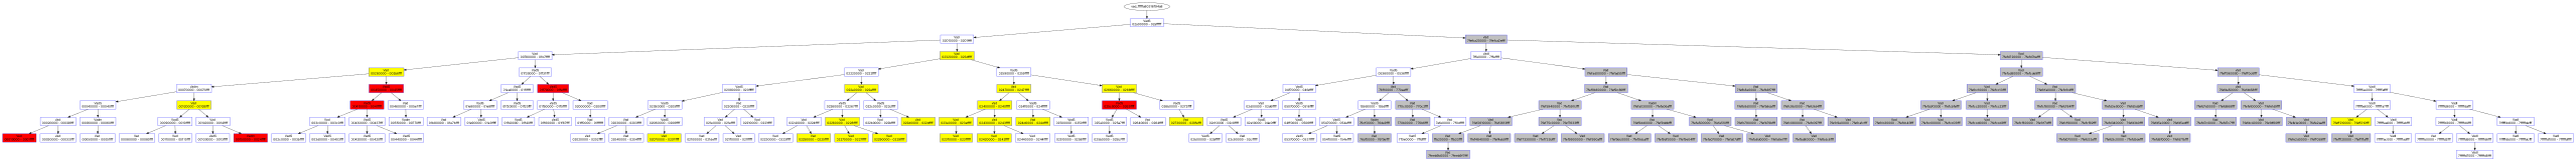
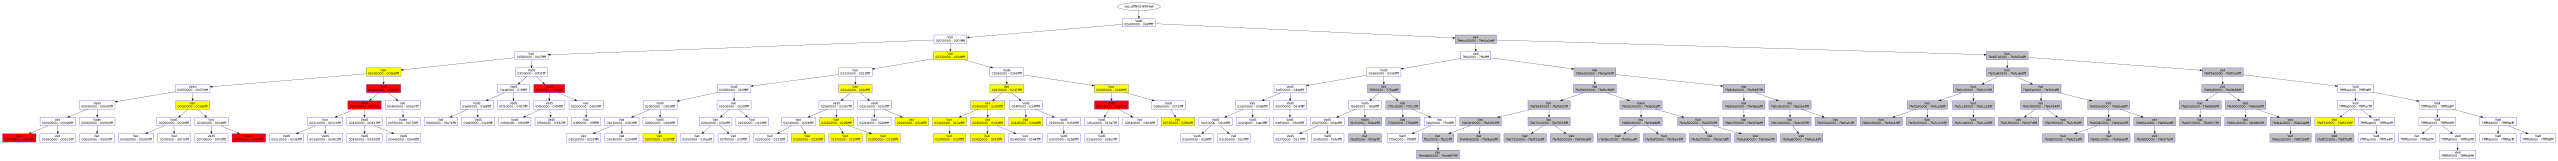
  digraph {
    rankdir=TB
    fontname=Inter
    node [color=blue fillcolor=white shape=record style=filled fontname=Inter]
    edge [fontname=Inter]
    n1 [label="{ VadS\n02a00000 - 02afffff }"]
-   vad_fffffa80316f94a8 [color="" fillcolor="" shape="" style=""]
+   vad_fffffa80316f94a8 [label=vad_afff80316f94a8 color="" fillcolor="" shape="" style=""]
    n3 [label="{ Vad \n02010000 - 0201ffff }"]
    n4 [fillcolor=gray label="{ Vad \n7fefca20000 - 7fefca2efff }"]
    n5 [label="{ Vad \n00780000 - 01b7ffff }"]
    n6 [fillcolor=yellow label="{ Vad \n02320000 - 023dffff }"]
    n7 [fillcolor=yellow label="{ Vad \n00250000 - 002b6fff }"]
    n8 [label="{ VadS\n01f30000 - 01f31fff }"]
    n9 [label="{ Vadm\n00070000 - 00070fff }"]
    n10 [fillcolor=red label="{ VadS\n00450000 - 0045ffff }"]
    n11 [label="{ VadS\n00040000 - 00040fff }"]
    n12 [fillcolor=yellow label="{ Vad \n00120000 - 00126fff }"]
    n13 [label="{ Vad \n00020000 - 00026fff }"]
    n14 [label="{ Vadm\n00060000 - 00060fff }"]
    n15 [fillcolor=red label="{ Vad \n00010000 - 0001ffff }"]
    n16 [label="{ Vad \n00030000 - 00033fff }"]
    n17 [label="{ Vad \n00050000 - 00051fff }"]
    n18 [label="{ VadS\n00090000 - 0010ffff }"]
    n19 [label="{ Vad \n00140000 - 00141fff }"]
    n20 [label="{ Vad \n00080000 - 00080fff }"]
    n21 [label="{ Vad \n00110000 - 00110fff }"]
    n22 [label="{ VadS\n00130000 - 0013ffff }"]
    n23 [fillcolor=red label="{ Vadm\n00150000 - 0024ffff }"]
    n24 [fillcolor=red label="{ VadS\n00410000 - 0041ffff }"]
    n25 [label="{ Vad \n00460000 - 005e7fff }"]
    n26 [label="{ Vad \n003c0000 - 003c0fff }"]
    n27 [label="{ VadS\n00430000 - 00437fff }"]
    n28 [label="{ VadS\n002c0000 - 003bffff }"]
    n29 [label="{ VadS\n003d0000 - 00403fff }"]
    n30 [label="{ VadS\n00420000 - 00420fff }"]
    n31 [label="{ VadS\n00440000 - 0044ffff }"]
    n32 [label="{ Vadm\n005f0000 - 00770fff }"]
    n33 [label="{ VadS\n01ea0000 - 01f1ffff }"]
    n34 [fillcolor=red label="{ VadS\n01f70000 - 01feffff }"]
    n35 [label="{ VadS\n01e80000 - 01e8ffff }"]
    n36 [label="{ VadS\n01f20000 - 01f20fff }"]
    n37 [label="{ Vad \n01b80000 - 01e7bfff }"]
    n38 [label="{ VadS\n01e90000 - 01e9ffff }"]
    n39 [label="{ VadS\n01f50000 - 01f5ffff }"]
    n40 [label="{ Vad \n02000000 - 0200ffff }"]
    n41 [label="{ VadS\n01f40000 - 01f40fff }"]
    n42 [label="{ VadS\n01f60000 - 01f67fff }"]
    n43 [label="{ Vad \n01ff0000 - 01ffffff }"]
    n44 [label="{ Vad \n02220000 - 0222ffff }"]
    n45 [label="{ VadS\n02590000 - 0259ffff }"]
    n46 [label="{ VadS\n02080000 - 020fffff }"]
    n47 [fillcolor=yellow label="{ Vad \n022a0000 - 022affff }"]
    n48 [label="{ VadS\n02050000 - 0205ffff }"]
    n49 [label="{ Vad \n02200000 - 0220ffff }"]
    n50 [label="{ Vad \n02030000 - 0203ffff }"]
    n51 [label="{ VadS\n02060000 - 0206ffff }"]
    n52 [label="{ Vad \n02020000 - 0202ffff }"]
    n53 [label="{ Vad \n02040000 - 0204ffff }"]
    n54 [fillcolor=yellow label="{ Vad \n02070000 - 0207ffff }"]
    n55 [label="{ Vad \n021e0000 - 021effff }"]
    n56 [label="{ Vad \n02210000 - 0221ffff }"]
    n57 [label="{ Vad \n02100000 - 021defff }"]
    n58 [label="{ Vad \n021f0000 - 021fffff }"]
    n59 [label="{ VadS\n02260000 - 02267fff }"]
    n60 [label="{ VadS\n022c0000 - 022cffff }"]
    n61 [label="{ Vad \n02240000 - 0224ffff }"]
    n62 [fillcolor=yellow label="{ Vad \n02280000 - 0228ffff }"]
    n63 [label="{ Vad \n02230000 - 0223ffff }"]
    n64 [fillcolor=yellow label="{ Vad \n02250000 - 0225ffff }"]
    n65 [fillcolor=yellow label="{ Vad \n02270000 - 0227ffff }"]
    n66 [fillcolor=yellow label="{ Vad \n02290000 - 0229ffff }"]
    n67 [label="{ Vad \n022b0000 - 022bffff }"]
    n68 [fillcolor=yellow label="{ Vad \n022d0000 - 022dffff }"]
    n69 [fillcolor=yellow label="{ Vad \n02470000 - 0247ffff }"]
    n70 [fillcolor=yellow label="{ Vad \n02660000 - 0266ffff }"]
    n71 [fillcolor=yellow label="{ Vad \n02400000 - 0240ffff }"]
    n72 [label="{ VadS\n024f0000 - 024fffff }"]
    n73 [fillcolor=yellow label="{ Vad \n023e0000 - 023effff }"]
    n74 [fillcolor=yellow label="{ Vad \n02430000 - 0243ffff }"]
    n75 [fillcolor=yellow label="{ Vad \n023f0000 - 023fffff }"]
    n76 [fillcolor=yellow label="{ Vad \n02420000 - 0242ffff }"]
    n77 [label="{ Vad \n02440000 - 0244ffff }"]
    n78 [fillcolor=yellow label="{ Vad \n024d0000 - 024dffff }"]
    n79 [label="{ VadS\n02500000 - 0250ffff }"]
    n80 [label="{ VadS\n02510000 - 0258ffff }"]
    n81 [fillcolor=red label="{ VadS\n025c0000 - 0263ffff }"]
    n82 [label="{ VadS\n026b0000 - 0272ffff }"]
    n83 [label="{ VadS\n025a0000 - 025a7fff }"]
    n84 [label="{ Vad \n02640000 - 0264ffff }"]
    n85 [label="{ VadS\n025b0000 - 025b7fff }"]
    n86 [fillcolor=yellow label="{ Vad \n02730000 - 029fefff }"]
    n87 [label="{ Vadl\n7ffe0000 - 7ffeffff }"]
    n88 [fillcolor=gray label="{ Vad \n7fefd720000 - 7fefd7befff }"]
    n89 [label="{ VadS\n05360000 - 0536ffff }"]
    n90 [fillcolor=gray label="{ Vad \n7fefad00000 - 7fefad55fff }"]
    n91 [label="{ VadS\n04f70000 - 04feffff }"]
    n92 [fillcolor=gray label="{ Vad \n76f10000 - 770aefff }"]
    n93 [label="{ Vad \n02d00000 - 02d6ffff }"]
    n94 [label="{ VadS\n05070000 - 0516ffff }"]
    n95 [label="{ VadS\n02c10000 - 02c8ffff }"]
    n96 [label="{ VadS\n02e10000 - 04e0ffff }"]
    n97 [label="{ VadS\n02b00000 - 02bfffff }"]
    n98 [label="{ Vad \n02c90000 - 02cfffff }"]
    n99 [label="{ VadS\n04ff0000 - 0506ffff }"]
    n100 [label="{ VadS\n15560000 - 155dffff }"]
    n101 [fillcolor=gray label="{ Vad \n770c0000 - 770c2fff }"]
    n102 [label="{ VadS\n05470000 - 054effff }"]
    n103 [fillcolor=gray label="{ Vadm\n76cf0000 - 76de9fff }"]
    n104 [label="{ VadS\n05370000 - 0537ffff }"]
    n105 [label="{ VadS\n054f0000 - 154effff }"]
    n106 [fillcolor=gray label="{ Vad \n76df0000 - 76f0efff }"]
    n107 [fillcolor=gray label="{ Vad \n770b0000 - 770b6fff }"]
    n108 [label="{ Vad \n7efe0000 - 7f0dffff }"]
    n109 [label="{ VadS\n7f0e0000 - 7ffdffff }"]
    n110 [fillcolor=gray label="{ Vad \n7fef9b60000 - 7fef9c86fff }"]
    n111 [fillcolor=gray label="{ Vad \n7fefb8e0000 - 7fefb8f7fff }"]
    n112 [fillcolor=gray label="{ Vad \n7fef5940000 - 7fef597cfff }"]
    n113 [fillcolor=gray label="{ Vadm\n7fefa030000 - 7fefa06afff }"]
    n114 [fillcolor=gray label="{ Vad \n7fef2610000 - 7fef2613fff }"]
    n115 [fillcolor=gray label="{ Vad \n7fef75c0000 - 7fef7633fff }"]
    n116 [fillcolor=gray label="{ Vad \nffb20000 - ffb33fff }"]
    n117 [fillcolor=gray label="{ Vad \n7fef4840000 - 7fef4ab9fff }"]
    n118 [fillcolor=gray label="{ Vad \n7feeb9b0000 - 7feeb9f7fff }"]
    n119 [fillcolor=gray label="{ Vad \n7fef7330000 - 7fef733bfff }"]
    n120 [fillcolor=gray label="{ Vad \n7fef9900000 - 7fef990afff }"]
    n121 [fillcolor=gray label="{ Vad \n7fef9dd0000 - 7fef9ddbfff }"]
    n122 [fillcolor=gray label="{ Vad \n7fefa500000 - 7fefa510fff }"]
    n123 [fillcolor=gray label="{ Vad \n7fef9dc0000 - 7fef9dcafff }"]
    n124 [fillcolor=gray label="{ Vad \n7fef9df0000 - 7fef9e04fff }"]
    n125 [fillcolor=gray label="{ Vad \n7fefa070000 - 7fefa07dfff }"]
    n126 [fillcolor=gray label="{ Vad \n7fefa8d0000 - 7fefa8e7fff }"]
    n127 [fillcolor=gray label="{ Vad \n7fefb8d0000 - 7fefb8dafff }"]
    n128 [fillcolor=gray label="{ Vad \n7fefc9b0000 - 7fefc9d4fff }"]
    n129 [fillcolor=gray label="{ Vad \n7fefb790000 - 7fefb79bfff }"]
    n130 [fillcolor=gray label="{ Vad \n7fefc080000 - 7fefc097fff }"]
    n131 [fillcolor=gray label="{ Vad \n7fefc9e0000 - 7fefca1cfff }"]
    n132 [fillcolor=gray label="{ Vad \n7fefbd80000 - 7fefbdc6fff }"]
    n133 [fillcolor=gray label="{ Vad \n7fefcd80000 - 7fefcde9fff }"]
    n134 [fillcolor=gray label="{ Vad \n7feff060000 - 7feff0c6fff }"]
    n135 [fillcolor=gray label="{ Vad \n7fefcc10000 - 7fefcc13fff }"]
    n136 [fillcolor=gray label="{ Vad \n7fefcfa0000 - 7fefcfcdfff }"]
    n137 [fillcolor=gray label="{ Vad \n7fefcbf0000 - 7fefcbfefff }"]
    n138 [fillcolor=gray label="{ Vad \n7fefcc20000 - 7fefcc23fff }"]
    n139 [fillcolor=gray label="{ Vad \n7fefcb30000 - 7fefcb43fff }"]
    n140 [fillcolor=gray label="{ Vad \n7fefcc00000 - 7fefcc03fff }"]
    n141 [fillcolor=gray label="{ Vad \n7fefccd0000 - 7fefccd3fff }"]
    n142 [fillcolor=gray label="{ Vad \n7fefcf80000 - 7fefcf84fff }"]
    n143 [fillcolor=gray label="{ Vad \n7fefd3e0000 - 7fefd5dbfff }"]
    n144 [fillcolor=gray label="{ Vad \n7fefcf60000 - 7fefcf7dfff }"]
    n145 [fillcolor=gray label="{ Vad \n7fefcf90000 - 7fefcf92fff }"]
    n146 [fillcolor=gray label="{ Vad \n7fefd340000 - 7fefd3b0fff }"]
    n147 [fillcolor=gray label="{ Vad \n7fefd5e0000 - 7fefd5edfff }"]
    n148 [fillcolor=gray label="{ Vad \n7fefd070000 - 7fefd33afff }"]
    n149 [fillcolor=gray label="{ Vad \n7fefd3c0000 - 7fefd3defff }"]
    n150 [fillcolor=gray label="{ Vad \n7fefd5f0000 - 7fefd71bfff }"]
    n151 [fillcolor=gray label="{ Vad \n7fefda50000 - 7fefdb58fff }"]
    n152 [label="{ Vadl\n7fffffae000 - 7fffffaffff }"]
    n153 [fillcolor=gray label="{ Vad \n7fefd7d0000 - 7fefd868fff }"]
    n154 [fillcolor=gray label="{ Vad \n7fefe100000 - 7fefe1d9fff }"]
    n155 [fillcolor=gray label="{ Vad \n7fefd7c0000 - 7fefd7c7fff }"]
    n156 [fillcolor=gray label="{ Vad \n7fefdc40000 - 7fefdf60fff }"]
    n157 [fillcolor=gray label="{ Vad \n7fefe1e0000 - 7fefe2aafff }"]
    n158 [fillcolor=gray label="{ Vad \n7fefe2d0000 - 7feff059fff }"]
    n159 [label="{ Vadl\n7fffffa6000 - 7fffffa7fff }"]
    n160 [label="{ Vadl\n7fffffd9000 - 7fffffdafff }"]
    n161 [fillcolor=yellow label="{ Vad \n7feff210000 - 7feff210fff }"]
    n162 [label="{ Vadl\n7fffffaa000 - 7fffffabfff }"]
    n163 [fillcolor=gray label="{ Vad \n7feff120000 - 7feff1fafff }"]
    n164 [label="{ Vadl\n7fffffac000 - 7fffffadfff }"]
    n165 [label="{ Vadl\n7fffffd3000 - 7fffffd4fff }"]
    n166 [label="{ Vadl\n7fffffdd000 - 7fffffdefff }"]
    n167 [label="{ Vad \n7fffffb0000 - 7fffffd2fff }"]
    n168 [label="{ Vadl\n7fffffd5000 - 7fffffd6fff }"]
    n169 [label="{ Vadl\n7fffffd7000 - 7fffffd8fff }"]
    n170 [label="{ Vadl\n7fffffdb000 - 7fffffdcfff }"]
    n171 [label="{ Vadl\n7fffffdf000 - 7fffffdffff }"]
    n1 -> n3
    n1 -> n4
    vad_fffffa80316f94a8 -> n1
    n3 -> n5
    n3 -> n6
    n4 -> n87
    n4 -> n88
    n5 -> n7
    n5 -> n8
    n6 -> n44
    n6 -> n45
    n7 -> n9
    n7 -> n10
    n8 -> n33
    n8 -> n34
    n9 -> n11
    n9 -> n12
    n10 -> n24
    n10 -> n25
    n11 -> n13
    n11 -> n14
    n12 -> n18
    n12 -> n19
    n13 -> n15
    n13 -> n16
    n14 -> n17
    n18 -> n20
    n18 -> n21
    n19 -> n22
    n19 -> n23
    n24 -> n26
    n24 -> n27
    n25 -> n32
    n26 -> n28
    n26 -> n29
    n27 -> n30
    n27 -> n31
    n33 -> n35
    n33 -> n36
    n34 -> n39
    n34 -> n40
    n35 -> n37
    n35 -> n38
    n39 -> n41
    n39 -> n42
    n40 -> n43
    n44 -> n46
    n44 -> n47
    n45 -> n69
    n45 -> n70
    n46 -> n48
    n46 -> n49
    n47 -> n59
    n47 -> n60
    n48 -> n50
    n48 -> n51
    n49 -> n55
    n49 -> n56
    n50 -> n52
    n50 -> n53
    n51 -> n54
    n55 -> n57
    n55 -> n58
    n59 -> n61
    n59 -> n62
    n60 -> n67
    n60 -> n68
    n61 -> n63
    n61 -> n64
    n62 -> n65
    n62 -> n66
    n69 -> n71
    n69 -> n72
    n70 -> n81
    n70 -> n82
    n71 -> n73
    n71 -> n74
    n72 -> n78
    n72 -> n79
    n73 -> n75
    n74 -> n76
    n74 -> n77
    n79 -> n80
    n81 -> n83
    n81 -> n84
    n82 -> n86
    n83 -> n85
    n87 -> n89
    n87 -> n90
    n88 -> n133
    n88 -> n134
    n89 -> n91
    n89 -> n92
    n90 -> n110
    n90 -> n111
    n91 -> n93
    n91 -> n94
    n92 -> n100
    n92 -> n101
    n93 -> n95
    n93 -> n96
    n94 -> n99
    n95 -> n97
    n95 -> n98
    n100 -> n102
    n100 -> n103
    n101 -> n107
    n101 -> n108
    n102 -> n104
    n102 -> n105
    n103 -> n106
    n108 -> n109
    n110 -> n112
    n110 -> n113
    n111 -> n127
    n111 -> n128
    n112 -> n114
    n112 -> n115
    n113 -> n121
    n113 -> n122
    n114 -> n116
    n114 -> n117
    n115 -> n119
    n115 -> n120
    n116 -> n118
    n121 -> n123
    n121 -> n124
    n122 -> n125
    n122 -> n126
    n127 -> n129
    n128 -> n130
    n128 -> n131
    n130 -> n132
    n133 -> n135
    n133 -> n136
    n134 -> n151
    n134 -> n152
    n135 -> n137
    n135 -> n138
    n136 -> n142
    n136 -> n143
    n137 -> n139
    n137 -> n140
    n138 -> n141
    n142 -> n144
    n142 -> n145
    n143 -> n146
    n143 -> n147
    n146 -> n148
    n146 -> n149
    n147 -> n150
    n151 -> n153
    n151 -> n154
    n152 -> n159
    n152 -> n160
    n153 -> n155
    n154 -> n156
    n154 -> n157
    n157 -> n158
    n159 -> n161
    n159 -> n162
    n160 -> n165
    n160 -> n166
    n161 -> n163
    n162 -> n164
    n165 -> n167
    n165 -> n168
    n166 -> n170
    n166 -> n171
    n168 -> n169
  }
